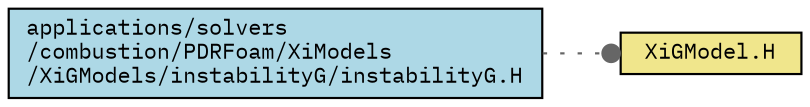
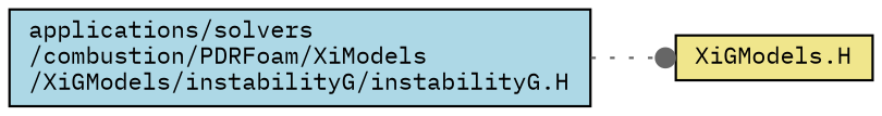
  digraph {
    rankdir=LR
    fontname="IBM Plex Mono"
    node [color=black fontname="IBM Plex Mono" fontsize=10 shape=box style=filled]
    n1 [fillcolor=lightblue fontcolor=black height=0.2 label="applications/solvers\l/combustion/PDRFoam/XiModels\l/XiGModels/instabilityG/instabilityG.H" width=0.4]
-   n2 [fillcolor=khaki height=0.2 label="XiGModel.H" width=0.4]
+   n2 [fillcolor=khaki height=0.2 label="XiGModels.H" width=0.4]
    n1 -> n2 [color=gray40 fontname="IBM Plex Mono" fontsize=10 labelfontname=Helvetica labelfontsize=10 style=dotted arrowhead=dot]
  }
